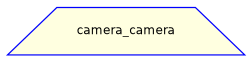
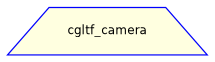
  digraph {
    rankdir=LR
-   n1 [color=blue fillcolor=lightyellow fontname=Helvetica fontsize=10 height=0.2 label=camera_camera shape=trapezium style=filled width=0.4]
+   n1 [color=blue fillcolor=lightyellow fontname=Helvetica fontsize=10 height=0.2 label=cgltf_camera shape=trapezium style=filled width=0.4]
  }
